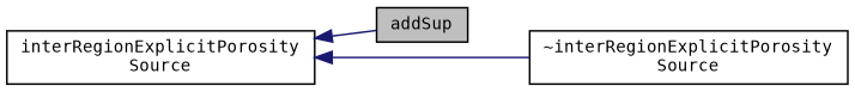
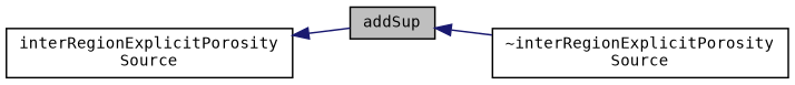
  digraph {
    fontname="DejaVu Sans Mono"
    rankdir=LR
    node [color=black fontname="DejaVu Sans Mono" fontsize=10 shape=record]
    edge [color=midnightblue dir=back fontname="DejaVu Sans Mono" fontsize=10 labelfontname=FreeSans labelfontsize=10 style=solid]
    n1 [fillcolor=grey75 fontcolor=black height=0.2 label=addSup style=filled width=0.4]
    n2 [height=0.2 label="~interRegionExplicitPorosity\lSource" width=0.4]
    n3 [height=0.2 label="interRegionExplicitPorosity\lSource" width=0.4]
-   n3 -> n2
+   n1 -> n2
    n3 -> n1
  }
